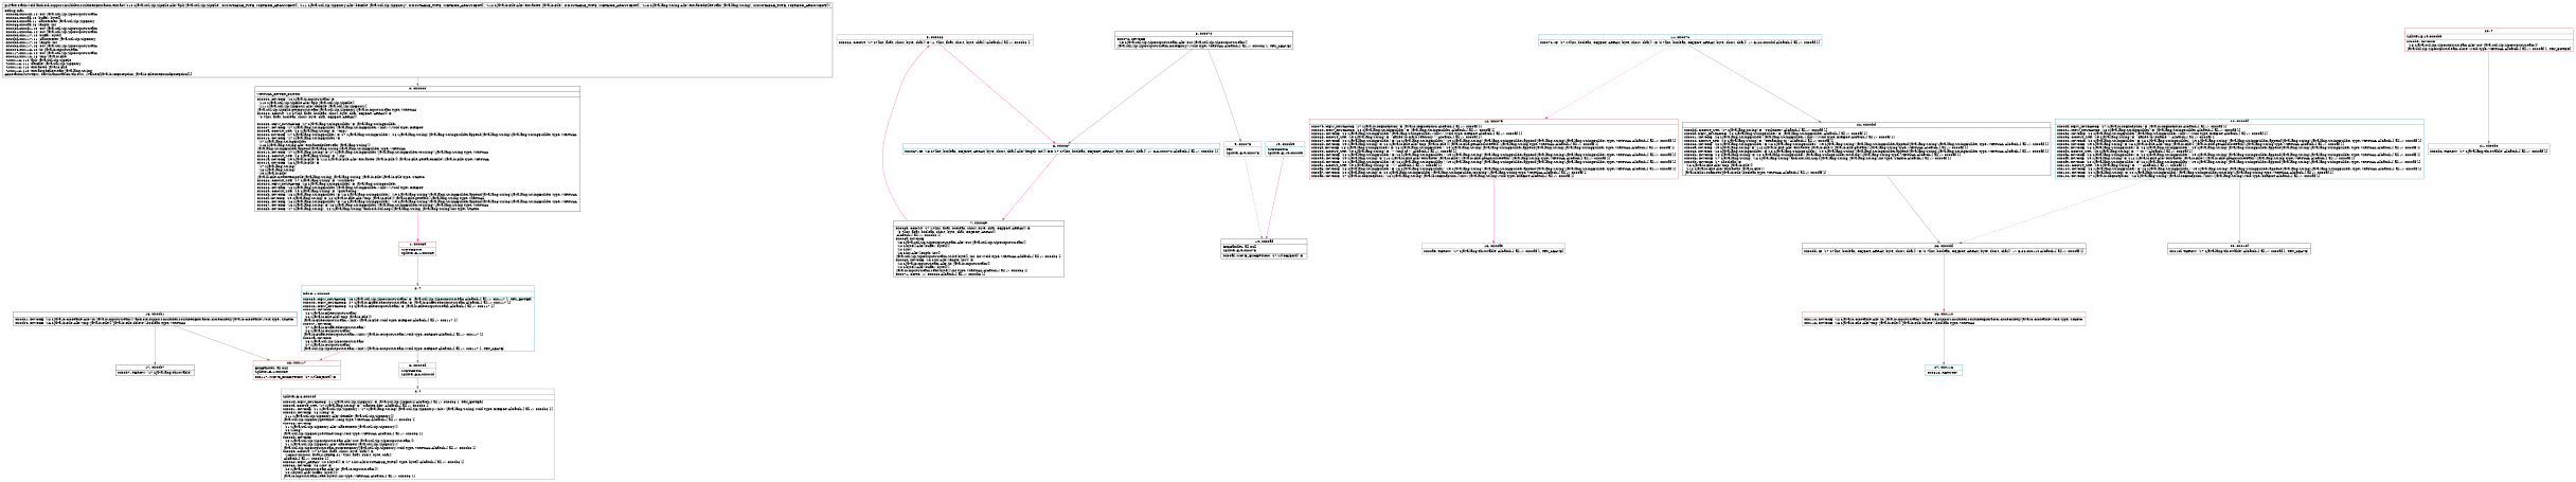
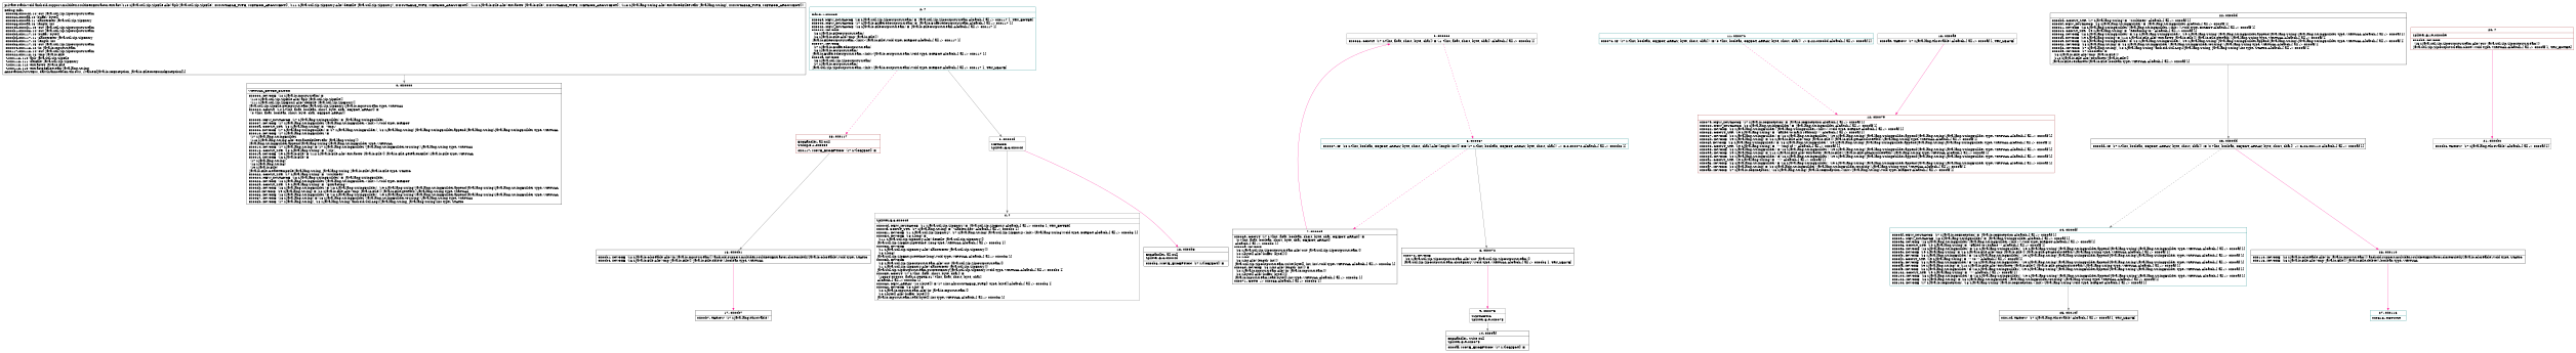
  digraph {
    node [color=black shape=record]
    edge [color=deeppink]
    n1 [label="{0\:\ 0x0000|VIRTUAL_ENTER_BLOCK\l|0x0000: INVOKE  (r2 I:java.io.InputStream) = \l  (r10 I:java.util.zip.ZipFile A[D('apk' java.util.zip.ZipFile)])\l  (r11 I:java.util.zip.ZipEntry A[D('dexFile' java.util.zip.ZipEntry)])\l java.util.zip.ZipFile.getInputStream(java.util.zip.ZipEntry):java.io.InputStream type: VIRTUAL \l0x0004: CONST  (r4 I:?[int, float, boolean, short, byte, char, OBJECT, ARRAY]) = \l  (0 ?[int, float, boolean, short, byte, char, OBJECT, ARRAY])\l \l0x0005: NEW_INSTANCE  (r7 I:java.lang.StringBuilder) =  java.lang.StringBuilder \l0x0007: INVOKE  (r7 I:java.lang.StringBuilder) java.lang.StringBuilder.\<init\>():void type: DIRECT \l0x000a: CONST_STR  (r8 I:java.lang.String) =  \"tmp\-\" \l0x000c: INVOKE  (r7 I:java.lang.StringBuilder) = (r7 I:java.lang.StringBuilder), (r8 I:java.lang.String) java.lang.StringBuilder.append(java.lang.String):java.lang.StringBuilder type: VIRTUAL \l0x0010: INVOKE  (r7 I:java.lang.StringBuilder) = \l  (r7 I:java.lang.StringBuilder)\l  (r13 I:java.lang.String A[D('extractedFilePrefix' java.lang.String)])\l java.lang.StringBuilder.append(java.lang.String):java.lang.StringBuilder type: VIRTUAL \l0x0014: INVOKE  (r7 I:java.lang.String) = (r7 I:java.lang.StringBuilder) java.lang.StringBuilder.toString():java.lang.String type: VIRTUAL \l0x0018: CONST_STR  (r8 I:java.lang.String) =  \".zip\" \l0x001a: INVOKE  (r9 I:java.io.File) = (r12 I:java.io.File A[D('extractTo' java.io.File)]) java.io.File.getParentFile():java.io.File type: VIRTUAL \l0x001e: INVOKE  (r6 I:java.io.File) = \l  (r7 I:java.lang.String)\l  (r8 I:java.lang.String)\l  (r9 I:java.io.File)\l java.io.File.createTempFile(java.lang.String, java.lang.String, java.io.File):java.io.File type: STATIC \l0x0022: CONST_STR  (r7 I:java.lang.String) =  \"MultiDex\" \l0x0024: NEW_INSTANCE  (r8 I:java.lang.StringBuilder) =  java.lang.StringBuilder \l0x0026: INVOKE  (r8 I:java.lang.StringBuilder) java.lang.StringBuilder.\<init\>():void type: DIRECT \l0x0029: CONST_STR  (r9 I:java.lang.String) =  \"Extracting \" \l0x002b: INVOKE  (r8 I:java.lang.StringBuilder) = (r8 I:java.lang.StringBuilder), (r9 I:java.lang.String) java.lang.StringBuilder.append(java.lang.String):java.lang.StringBuilder type: VIRTUAL \l0x002f: INVOKE  (r9 I:java.lang.String) = (r6 I:java.io.File A[D('tmp' java.io.File)]) java.io.File.getPath():java.lang.String type: VIRTUAL \l0x0033: INVOKE  (r8 I:java.lang.StringBuilder) = (r8 I:java.lang.StringBuilder), (r9 I:java.lang.String) java.lang.StringBuilder.append(java.lang.String):java.lang.StringBuilder type: VIRTUAL \l0x0037: INVOKE  (r8 I:java.lang.String) = (r8 I:java.lang.StringBuilder) java.lang.StringBuilder.toString():java.lang.String type: VIRTUAL \l0x003b: INVOKE  (r7 I:java.lang.String), (r8 I:java.lang.String) android.util.Log.i(java.lang.String, java.lang.String):int type: STATIC \l}"]
-   n2 [color=brown label="{1\:\ 0x003e|SYNTHETIC\lSplitter:B:1:0x003e\l}"]
    n3 [color=teal label="{2\:\ ?|Info:B:1:0x003e\l|0x003e: NEW_INSTANCE  (r5 I:java.util.zip.ZipOutputStream) =  java.util.zip.ZipOutputStream A[Catch:\{ all \-\> 0x0117 \}, TRY_ENTER]\l0x0040: NEW_INSTANCE  (r7 I:java.io.BufferedOutputStream) =  java.io.BufferedOutputStream A[Catch:\{ all \-\> 0x0117 \}]\l0x0042: NEW_INSTANCE  (r8 I:java.io.FileOutputStream) =  java.io.FileOutputStream A[Catch:\{ all \-\> 0x0117 \}]\l0x0044: INVOKE  \l  (r8 I:java.io.FileOutputStream)\l  (r6 I:java.io.File A[D('tmp' java.io.File)])\l java.io.FileOutputStream.\<init\>(java.io.File):void type: DIRECT A[Catch:\{ all \-\> 0x0117 \}]\l0x0047: INVOKE  \l  (r7 I:java.io.BufferedOutputStream)\l  (r8 I:java.io.OutputStream)\l java.io.BufferedOutputStream.\<init\>(java.io.OutputStream):void type: DIRECT A[Catch:\{ all \-\> 0x0117 \}]\l0x004a: INVOKE  \l  (r5 I:java.util.zip.ZipOutputStream)\l  (r7 I:java.io.OutputStream)\l java.util.zip.ZipOutputStream.\<init\>(java.io.OutputStream):void type: DIRECT A[Catch:\{ all \-\> 0x0117 \}, TRY_LEAVE]\l}"]
-   n4 [color=brown label="{28\:\ 0x0117|ExcHandler: all null\lSplitter:B:1:0x003e\l|0x0117: MOVE_EXCEPTION  (r7 I:?[OBJECT]) =  \l}"]
-   n5 [color=gray40 label="{3\:\ 0x004d|SYNTHETIC\lSplitter:B:3:0x004d\l}"]
+   n4 [color=brown label="{28\:\ 0x0117|ExcHandler: all null\lString:B:1:0x003e\l|0x0117: MOVE_EXCEPTION  (r7 I:?[OBJECT]) =  \l}"]
+   n5 [color=gray40 label="{3\:\ 0x004d|METHOD\lSplitter:B:3:0x004d\l}"]
    n6 [label="{16\:\ 0x00b1|0x00b1: INVOKE  (r2 I:java.io.Closeable A[D('in' java.io.InputStream)]) android.support.multidex.MultiDexExtractor.closeQuietly(java.io.Closeable):void type: STATIC \l0x00b4: INVOKE  (r6 I:java.io.File A[D('tmp' java.io.File)]) java.io.File.delete():boolean type: VIRTUAL \l}"]
    n7 [color=gray40 label="{4\:\ ?|Splitter:B:3:0x004d\l|0x004d: NEW_INSTANCE  (r1 I:java.util.zip.ZipEntry) =  java.util.zip.ZipEntry A[Catch:\{ all \-\> 0x00b8 \}, TRY_ENTER]\l0x004f: CONST_STR  (r7 I:java.lang.String) =  \"classes.dex\" A[Catch:\{ all \-\> 0x00b8 \}]\l0x0051: INVOKE  (r1 I:java.util.zip.ZipEntry), (r7 I:java.lang.String) java.util.zip.ZipEntry.\<init\>(java.lang.String):void type: DIRECT A[Catch:\{ all \-\> 0x00b8 \}]\l0x0054: INVOKE  (r8 I:long) = \l  (r11 I:java.util.zip.ZipEntry A[D('dexFile' java.util.zip.ZipEntry)])\l java.util.zip.ZipEntry.getTime():long type: VIRTUAL A[Catch:\{ all \-\> 0x00b8 \}]\l0x0058: INVOKE  \l  (r1 I:java.util.zip.ZipEntry A[D('classesDex' java.util.zip.ZipEntry)])\l  (r8 I:long)\l java.util.zip.ZipEntry.setTime(long):void type: VIRTUAL A[Catch:\{ all \-\> 0x00b8 \}]\l0x005b: INVOKE  \l  (r5 I:java.util.zip.ZipOutputStream A[D('out' java.util.zip.ZipOutputStream)])\l  (r1 I:java.util.zip.ZipEntry A[D('classesDex' java.util.zip.ZipEntry)])\l java.util.zip.ZipOutputStream.putNextEntry(java.util.zip.ZipEntry):void type: VIRTUAL A[Catch:\{ all \-\> 0x00b8 \}]\l0x005e: CONST  (r7 I:?[int, float, short, byte, char]) = \l  (16384(0x4000, float:2.2959E\-41) ?[int, float, short, byte, char])\l A[Catch:\{ all \-\> 0x00b8 \}]\l0x0060: NEW_ARRAY  (r0 I:byte[]) = (r7 I:int A[IMMUTABLE_TYPE]) type: byte[] A[Catch:\{ all \-\> 0x00b8 \}]\l0x0062: INVOKE  (r3 I:int) = \l  (r2 I:java.io.InputStream A[D('in' java.io.InputStream)])\l  (r0 I:byte[] A[D('buffer' byte[])])\l java.io.InputStream.read(byte[]):int type: VIRTUAL A[Catch:\{ all \-\> 0x00b8 \}]\l}"]
+   n8 [label="{18\:\ 0x00b8|ExcHandler: all null\lSplitter:B:3:0x004d\l|0x00b8: MOVE_EXCEPTION  (r7 I:?[OBJECT]) =  \l}"]
    n9 [color=gray40 label="{5\:\ 0x0066|0x0066: CONST  (r7 I:?[int, float, short, byte, char]) = (\-1 ?[int, float, short, byte, char]) A[Catch:\{ all \-\> 0x00b8 \}]\l}"]
    n10 [color=teal label="{6\:\ 0x0067|0x0067: IF  (r3 I:?[int, boolean, OBJECT, ARRAY, byte, short, char] A[D('length' int)]) == (r7 I:?[int, boolean, OBJECT, ARRAY, byte, short, char])  \-\> B:8:0x0072 A[Catch:\{ all \-\> 0x00b8 \}]\l}"]
    n11 [label="{7\:\ 0x0069|0x0069: CONST  (r7 I:?[int, float, boolean, short, byte, char, OBJECT, ARRAY]) = \l  (0 ?[int, float, boolean, short, byte, char, OBJECT, ARRAY])\l A[Catch:\{ all \-\> 0x00b8 \}]\l0x006a: INVOKE  \l  (r5 I:java.util.zip.ZipOutputStream A[D('out' java.util.zip.ZipOutputStream)])\l  (r0 I:byte[] A[D('buffer' byte[])])\l  (r2 I:int)\l  (r3 I:int A[D('length' int)])\l java.util.zip.ZipOutputStream.write(byte[], int, int):void type: VIRTUAL A[Catch:\{ all \-\> 0x00b8 \}]\l0x006d: INVOKE  (r3 I:int A[D('length' int)]) = \l  (r2 I:java.io.InputStream A[D('in' java.io.InputStream)])\l  (r0 I:byte[] A[D('buffer' byte[])])\l java.io.InputStream.read(byte[]):int type: VIRTUAL A[Catch:\{ all \-\> 0x00b8 \}]\l0x0071: GOTO  \-\> 0x0066 A[Catch:\{ all \-\> 0x00b8 \}]\l}"]
    n12 [label="{8\:\ 0x0072|0x0072: INVOKE  \l  (r5 I:java.util.zip.ZipOutputStream A[D('out' java.util.zip.ZipOutputStream)])\l java.util.zip.ZipOutputStream.closeEntry():void type: VIRTUAL A[Catch:\{ all \-\> 0x00b8 \}, TRY_LEAVE]\l}"]
-   n13 [color=gray40 label="{9\:\ 0x0075|TRY\lSplitter:B:9:0x0075\l}"]
-   n14 [label="{14\:\ 0x00af|ExcHandler: all null\lSplitter:B:9:0x0075\l|0x00af: MOVE_EXCEPTION  (r7 I:?[OBJECT]) =  \l}"]
+   n13 [color=gray40 label="{9\:\ 0x0075|SYNTHETIC\lSplitter:B:9:0x0075\l}"]
+   n14 [label="{14\:\ 0x00af|ExcHandler: write null\lSplitter:B:9:0x0075\l|0x00af: MOVE_EXCEPTION  (r7 I:?[OBJECT]) =  \l}"]
    n15 [color=teal label="{11\:\ 0x007c|0x007c: IF  (r7 I:?[int, boolean, OBJECT, ARRAY, byte, short, char]) != (0 ?[int, boolean, OBJECT, ARRAY, byte, short, char])  \-\> B:22:0x00bd A[Catch:\{ all \-\> 0x00af \}]\l}"]
    n16 [color=brown label="{12\:\ 0x007e|0x007e: NEW_INSTANCE  (r7 I:java.io.IOException) =  java.io.IOException A[Catch:\{ all \-\> 0x00af \}]\l0x0080: NEW_INSTANCE  (r8 I:java.lang.StringBuilder) =  java.lang.StringBuilder A[Catch:\{ all \-\> 0x00af \}]\l0x0082: INVOKE  (r8 I:java.lang.StringBuilder) java.lang.StringBuilder.\<init\>():void type: DIRECT A[Catch:\{ all \-\> 0x00af \}]\l0x0085: CONST_STR  (r9 I:java.lang.String) =  \"Failed to mark readonly \"\" A[Catch:\{ all \-\> 0x00af \}]\l0x0087: INVOKE  (r8 I:java.lang.StringBuilder) = (r8 I:java.lang.StringBuilder), (r9 I:java.lang.String) java.lang.StringBuilder.append(java.lang.String):java.lang.StringBuilder type: VIRTUAL A[Catch:\{ all \-\> 0x00af \}]\l0x008b: INVOKE  (r9 I:java.lang.String) = (r6 I:java.io.File A[D('tmp' java.io.File)]) java.io.File.getAbsolutePath():java.lang.String type: VIRTUAL A[Catch:\{ all \-\> 0x00af \}]\l0x008f: INVOKE  (r8 I:java.lang.StringBuilder) = (r8 I:java.lang.StringBuilder), (r9 I:java.lang.String) java.lang.StringBuilder.append(java.lang.String):java.lang.StringBuilder type: VIRTUAL A[Catch:\{ all \-\> 0x00af \}]\l0x0093: CONST_STR  (r9 I:java.lang.String) =  \"\" (tmp of \"\" A[Catch:\{ all \-\> 0x00af \}]\l0x0095: INVOKE  (r8 I:java.lang.StringBuilder) = (r8 I:java.lang.StringBuilder), (r9 I:java.lang.String) java.lang.StringBuilder.append(java.lang.String):java.lang.StringBuilder type: VIRTUAL A[Catch:\{ all \-\> 0x00af \}]\l0x0099: INVOKE  (r9 I:java.lang.String) = (r12 I:java.io.File A[D('extractTo' java.io.File)]) java.io.File.getAbsolutePath():java.lang.String type: VIRTUAL A[Catch:\{ all \-\> 0x00af \}]\l0x009d: INVOKE  (r8 I:java.lang.StringBuilder) = (r8 I:java.lang.StringBuilder), (r9 I:java.lang.String) java.lang.StringBuilder.append(java.lang.String):java.lang.StringBuilder type: VIRTUAL A[Catch:\{ all \-\> 0x00af \}]\l0x00a1: CONST_STR  (r9 I:java.lang.String) =  \"\")\" A[Catch:\{ all \-\> 0x00af \}]\l0x00a3: INVOKE  (r8 I:java.lang.StringBuilder) = (r8 I:java.lang.StringBuilder), (r9 I:java.lang.String) java.lang.StringBuilder.append(java.lang.String):java.lang.StringBuilder type: VIRTUAL A[Catch:\{ all \-\> 0x00af \}]\l0x00a7: INVOKE  (r8 I:java.lang.String) = (r8 I:java.lang.StringBuilder) java.lang.StringBuilder.toString():java.lang.String type: VIRTUAL A[Catch:\{ all \-\> 0x00af \}]\l0x00ab: INVOKE  (r7 I:java.io.IOException), (r8 I:java.lang.String) java.io.IOException.\<init\>(java.lang.String):void type: DIRECT A[Catch:\{ all \-\> 0x00af \}]\l}"]
    n17 [label="{22\:\ 0x00bd|0x00bd: CONST_STR  (r7 I:java.lang.String) =  \"MultiDex\" A[Catch:\{ all \-\> 0x00af \}]\l0x00bf: NEW_INSTANCE  (r8 I:java.lang.StringBuilder) =  java.lang.StringBuilder A[Catch:\{ all \-\> 0x00af \}]\l0x00c1: INVOKE  (r8 I:java.lang.StringBuilder) java.lang.StringBuilder.\<init\>():void type: DIRECT A[Catch:\{ all \-\> 0x00af \}]\l0x00c4: CONST_STR  (r9 I:java.lang.String) =  \"Renaming to \" A[Catch:\{ all \-\> 0x00af \}]\l0x00c6: INVOKE  (r8 I:java.lang.StringBuilder) = (r8 I:java.lang.StringBuilder), (r9 I:java.lang.String) java.lang.StringBuilder.append(java.lang.String):java.lang.StringBuilder type: VIRTUAL A[Catch:\{ all \-\> 0x00af \}]\l0x00ca: INVOKE  (r9 I:java.lang.String) = (r12 I:java.io.File A[D('extractTo' java.io.File)]) java.io.File.getPath():java.lang.String type: VIRTUAL A[Catch:\{ all \-\> 0x00af \}]\l0x00ce: INVOKE  (r8 I:java.lang.StringBuilder) = (r8 I:java.lang.StringBuilder), (r9 I:java.lang.String) java.lang.StringBuilder.append(java.lang.String):java.lang.StringBuilder type: VIRTUAL A[Catch:\{ all \-\> 0x00af \}]\l0x00d2: INVOKE  (r8 I:java.lang.String) = (r8 I:java.lang.StringBuilder) java.lang.StringBuilder.toString():java.lang.String type: VIRTUAL A[Catch:\{ all \-\> 0x00af \}]\l0x00d6: INVOKE  (r7 I:java.lang.String), (r8 I:java.lang.String) android.util.Log.i(java.lang.String, java.lang.String):int type: STATIC A[Catch:\{ all \-\> 0x00af \}]\l0x00d9: INVOKE  (r7 I:boolean) = \l  (r6 I:java.io.File A[D('tmp' java.io.File)])\l  (r12 I:java.io.File A[D('extractTo' java.io.File)])\l java.io.File.renameTo(java.io.File):boolean type: VIRTUAL A[Catch:\{ all \-\> 0x00af \}]\l}"]
    n18 [color=gray40 label="{13\:\ 0x00ae|0x00ae: THROW  (r7 I:java.lang.Throwable) A[Catch:\{ all \-\> 0x00af \}, TRY_LEAVE]\l}"]
    n19 [label="{23\:\ 0x00dd|0x00dd: IF  (r7 I:?[int, boolean, OBJECT, ARRAY, byte, short, char]) != (0 ?[int, boolean, OBJECT, ARRAY, byte, short, char])  \-\> B:26:0x0110 A[Catch:\{ all \-\> 0x00af \}]\l}"]
    n20 [label="{17\:\ 0x00b7|0x00b7: THROW  (r7 I:java.lang.Throwable) \l}"]
-   n21 [color=teal label="{19\:\ 0x00b9|SYNTHETIC\lSplitter:B:19:0x00b9\l}"]
    n22 [color=brown label="{20\:\ ?|Splitter:B:19:0x00b9\l|0x00b9: INVOKE  \l  (r5 I:java.util.zip.ZipOutputStream A[D('out' java.util.zip.ZipOutputStream)])\l java.util.zip.ZipOutputStream.close():void type: VIRTUAL A[Catch:\{ all \-\> 0x00af \}, TRY_ENTER]\l}"]
    n23 [color=gray40 label="{21\:\ 0x00bc|0x00bc: THROW  (r7 I:java.lang.Throwable) A[Catch:\{ all \-\> 0x00af \}]\l}"]
    n24 [color=teal label="{24\:\ 0x00df|0x00df: NEW_INSTANCE  (r7 I:java.io.IOException) =  java.io.IOException A[Catch:\{ all \-\> 0x00af \}]\l0x00e1: NEW_INSTANCE  (r8 I:java.lang.StringBuilder) =  java.lang.StringBuilder A[Catch:\{ all \-\> 0x00af \}]\l0x00e3: INVOKE  (r8 I:java.lang.StringBuilder) java.lang.StringBuilder.\<init\>():void type: DIRECT A[Catch:\{ all \-\> 0x00af \}]\l0x00e6: CONST_STR  (r9 I:java.lang.String) =  \"Failed to rename \"\" A[Catch:\{ all \-\> 0x00af \}]\l0x00e8: INVOKE  (r8 I:java.lang.StringBuilder) = (r8 I:java.lang.StringBuilder), (r9 I:java.lang.String) java.lang.StringBuilder.append(java.lang.String):java.lang.StringBuilder type: VIRTUAL A[Catch:\{ all \-\> 0x00af \}]\l0x00ec: INVOKE  (r9 I:java.lang.String) = (r6 I:java.io.File A[D('tmp' java.io.File)]) java.io.File.getAbsolutePath():java.lang.String type: VIRTUAL A[Catch:\{ all \-\> 0x00af \}]\l0x00f0: INVOKE  (r8 I:java.lang.StringBuilder) = (r8 I:java.lang.StringBuilder), (r9 I:java.lang.String) java.lang.StringBuilder.append(java.lang.String):java.lang.StringBuilder type: VIRTUAL A[Catch:\{ all \-\> 0x00af \}]\l0x00f4: CONST_STR  (r9 I:java.lang.String) =  \"\" to \"\" A[Catch:\{ all \-\> 0x00af \}]\l0x00f6: INVOKE  (r8 I:java.lang.StringBuilder) = (r8 I:java.lang.StringBuilder), (r9 I:java.lang.String) java.lang.StringBuilder.append(java.lang.String):java.lang.StringBuilder type: VIRTUAL A[Catch:\{ all \-\> 0x00af \}]\l0x00fa: INVOKE  (r9 I:java.lang.String) = (r12 I:java.io.File A[D('extractTo' java.io.File)]) java.io.File.getAbsolutePath():java.lang.String type: VIRTUAL A[Catch:\{ all \-\> 0x00af \}]\l0x00fe: INVOKE  (r8 I:java.lang.StringBuilder) = (r8 I:java.lang.StringBuilder), (r9 I:java.lang.String) java.lang.StringBuilder.append(java.lang.String):java.lang.StringBuilder type: VIRTUAL A[Catch:\{ all \-\> 0x00af \}]\l0x0102: CONST_STR  (r9 I:java.lang.String) =  \"\"\" A[Catch:\{ all \-\> 0x00af \}]\l0x0104: INVOKE  (r8 I:java.lang.StringBuilder) = (r8 I:java.lang.StringBuilder), (r9 I:java.lang.String) java.lang.StringBuilder.append(java.lang.String):java.lang.StringBuilder type: VIRTUAL A[Catch:\{ all \-\> 0x00af \}]\l0x0108: INVOKE  (r8 I:java.lang.String) = (r8 I:java.lang.StringBuilder) java.lang.StringBuilder.toString():java.lang.String type: VIRTUAL A[Catch:\{ all \-\> 0x00af \}]\l0x010c: INVOKE  (r7 I:java.io.IOException), (r8 I:java.lang.String) java.io.IOException.\<init\>(java.lang.String):void type: DIRECT A[Catch:\{ all \-\> 0x00af \}]\l}"]
-   n25 [color=brown label="{26\:\ 0x0110|0x0110: INVOKE  (r2 I:java.io.Closeable A[D('in' java.io.InputStream)]) android.support.multidex.MultiDexExtractor.closeQuietly(java.io.Closeable):void type: STATIC \l0x0113: INVOKE  (r6 I:java.io.File A[D('tmp' java.io.File)]) java.io.File.delete():boolean type: VIRTUAL \l}"]
+   n25 [label="{26\:\ 0x0110|0x0110: INVOKE  (r2 I:java.io.Closeable A[D('in' java.io.InputStream)]) android.support.multidex.MultiDexExtractor.closeQuietly(java.io.Closeable):void type: STATIC \l0x0113: INVOKE  (r6 I:java.io.File A[D('tmp' java.io.File)]) java.io.File.delete():boolean type: VIRTUAL \l}"]
    n26 [label="{25\:\ 0x010f|0x010f: THROW  (r7 I:java.lang.Throwable) A[Catch:\{ all \-\> 0x00af \}, TRY_LEAVE]\l}"]
    n27 [color=teal label="{27\:\ 0x0116|0x0616: RETURN   \l}"]
    n28 [label="{private static void android.support.multidex.MultiDexExtractor.extract((r10 I:java.util.zip.ZipFile A[D('apk' java.util.zip.ZipFile), IMMUTABLE_TYPE, METHOD_ARGUMENT]), (r11 I:java.util.zip.ZipEntry A[D('dexFile' java.util.zip.ZipEntry), IMMUTABLE_TYPE, METHOD_ARGUMENT]), (r12 I:java.io.File A[D('extractTo' java.io.File), IMMUTABLE_TYPE, METHOD_ARGUMENT]), (r13 I:java.lang.String A[D('extractedFilePrefix' java.lang.String), IMMUTABLE_TYPE, METHOD_ARGUMENT]))  | Debug Info:\l  0x0005\-0x004d: r4 'out' java.util.zip.ZipOutputStream\l  0x0062\-0x00af: r0 'buffer' byte[]\l  0x0054\-0x00af: r1 'classesDex' java.util.zip.ZipEntry\l  0x0066\-0x00af: r3 'length' int\l  0x004d\-0x00b1: r5 'out' java.util.zip.ZipOutputStream\l  0x00b1\-0x00b8: r4 'out' java.util.zip.ZipOutputStream\l  0x00bd\-0x0117: r0 'buffer' byte[]\l  0x00bd\-0x0117: r1 'classesDex' java.util.zip.ZipEntry\l  0x00bd\-0x0117: r3 'length' int\l  0x00b8\-0x0117: r5 'out' java.util.zip.ZipOutputStream\l  0x0004\-0x0118: r2 'in' java.io.InputStream\l  0x0117\-0x0118: r4 'out' java.util.zip.ZipOutputStream\l  0x0022\-0x0118: r6 'tmp' java.io.File\l  ?\-0x0118: r10 'apk' java.util.zip.ZipFile\l  ?\-0x0118: r11 'dexFile' java.util.zip.ZipEntry\l  ?\-0x0118: r12 'extractTo' java.io.File\l  ?\-0x0118: r13 'extractedFilePrefix' java.lang.String\lAnnotation[SYSTEM, dalvik.annotation.Throws, \{value=[java.io.IOException, java.io.FileNotFoundException]\}]\l}"]
-   n1 -> n2
-   n2 -> n3 [color=gray40]
-   n3 -> n4
+   n3 -> n4 [style=dashed]
    n3 -> n5 [color=gray40]
-   n6 -> n4 [color=gray40]
+   n4 -> n6 [color=gray40]
    n5 -> n7 [color=gray40]
-   n6 -> n20 [color=gray40]
-   n9 -> n10
-   n10 -> n11 [style=solid]
-   n12 -> n10 [color=gray40]
+   n5 -> n8
+   n6 -> n20
+   n9 -> n10 [style=dashed]
+   n10 -> n11 [style=dashed]
+   n10 -> n12 [color=gray40]
    n11 -> n9
-   n12 -> n13 [color=gray40]
-   n13 -> n14 [color=gray40 style=dashed]
+   n12 -> n13
+   n13 -> n14 [color=gray40]
    n15 -> n16 [style=dashed]
-   n15 -> n17 [color=gray40]
-   n16 -> n18
+   n18 -> n16
    n17 -> n19 [color=gray40]
-   n24 -> n19 [color=gray40 style=dashed]
+   n19 -> n24 [color=gray40 style=dashed]
    n19 -> n25
-   n21 -> n14
    n22 -> n23
    n24 -> n26 [color=gray40]
-   n25 -> n27 [color=gray40]
+   n25 -> n27
    n28 -> n1 [color=gray40]
  }
